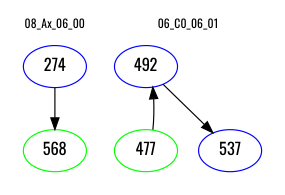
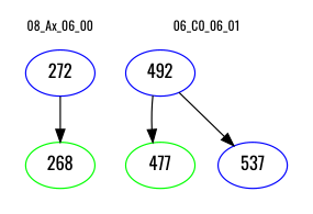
  digraph {
    fontname=Oswald
    node [color=blue fontname=Oswald]
    edge [color=black fontname=Oswald]
-   n1 [label=274]
-   n2 [color=green label=568]
+   n1 [label=272]
+   n2 [color=green label=268]
    n3 [label=492]
    n4 [color=green label=477]
    n5 [label=537]
    subgraph cluster_1 {
      color=white
      fontsize=10
      label="08_Ax_06_00"
      n1
      n2
    }
    subgraph cluster_2 {
      color=white
      fontsize=10
      label="06_C0_06_01"
      n3
      n4
      n5
    }
    n1 -> n2
-   n4 -> n3
+   n3 -> n4
    n3 -> n5
  }
